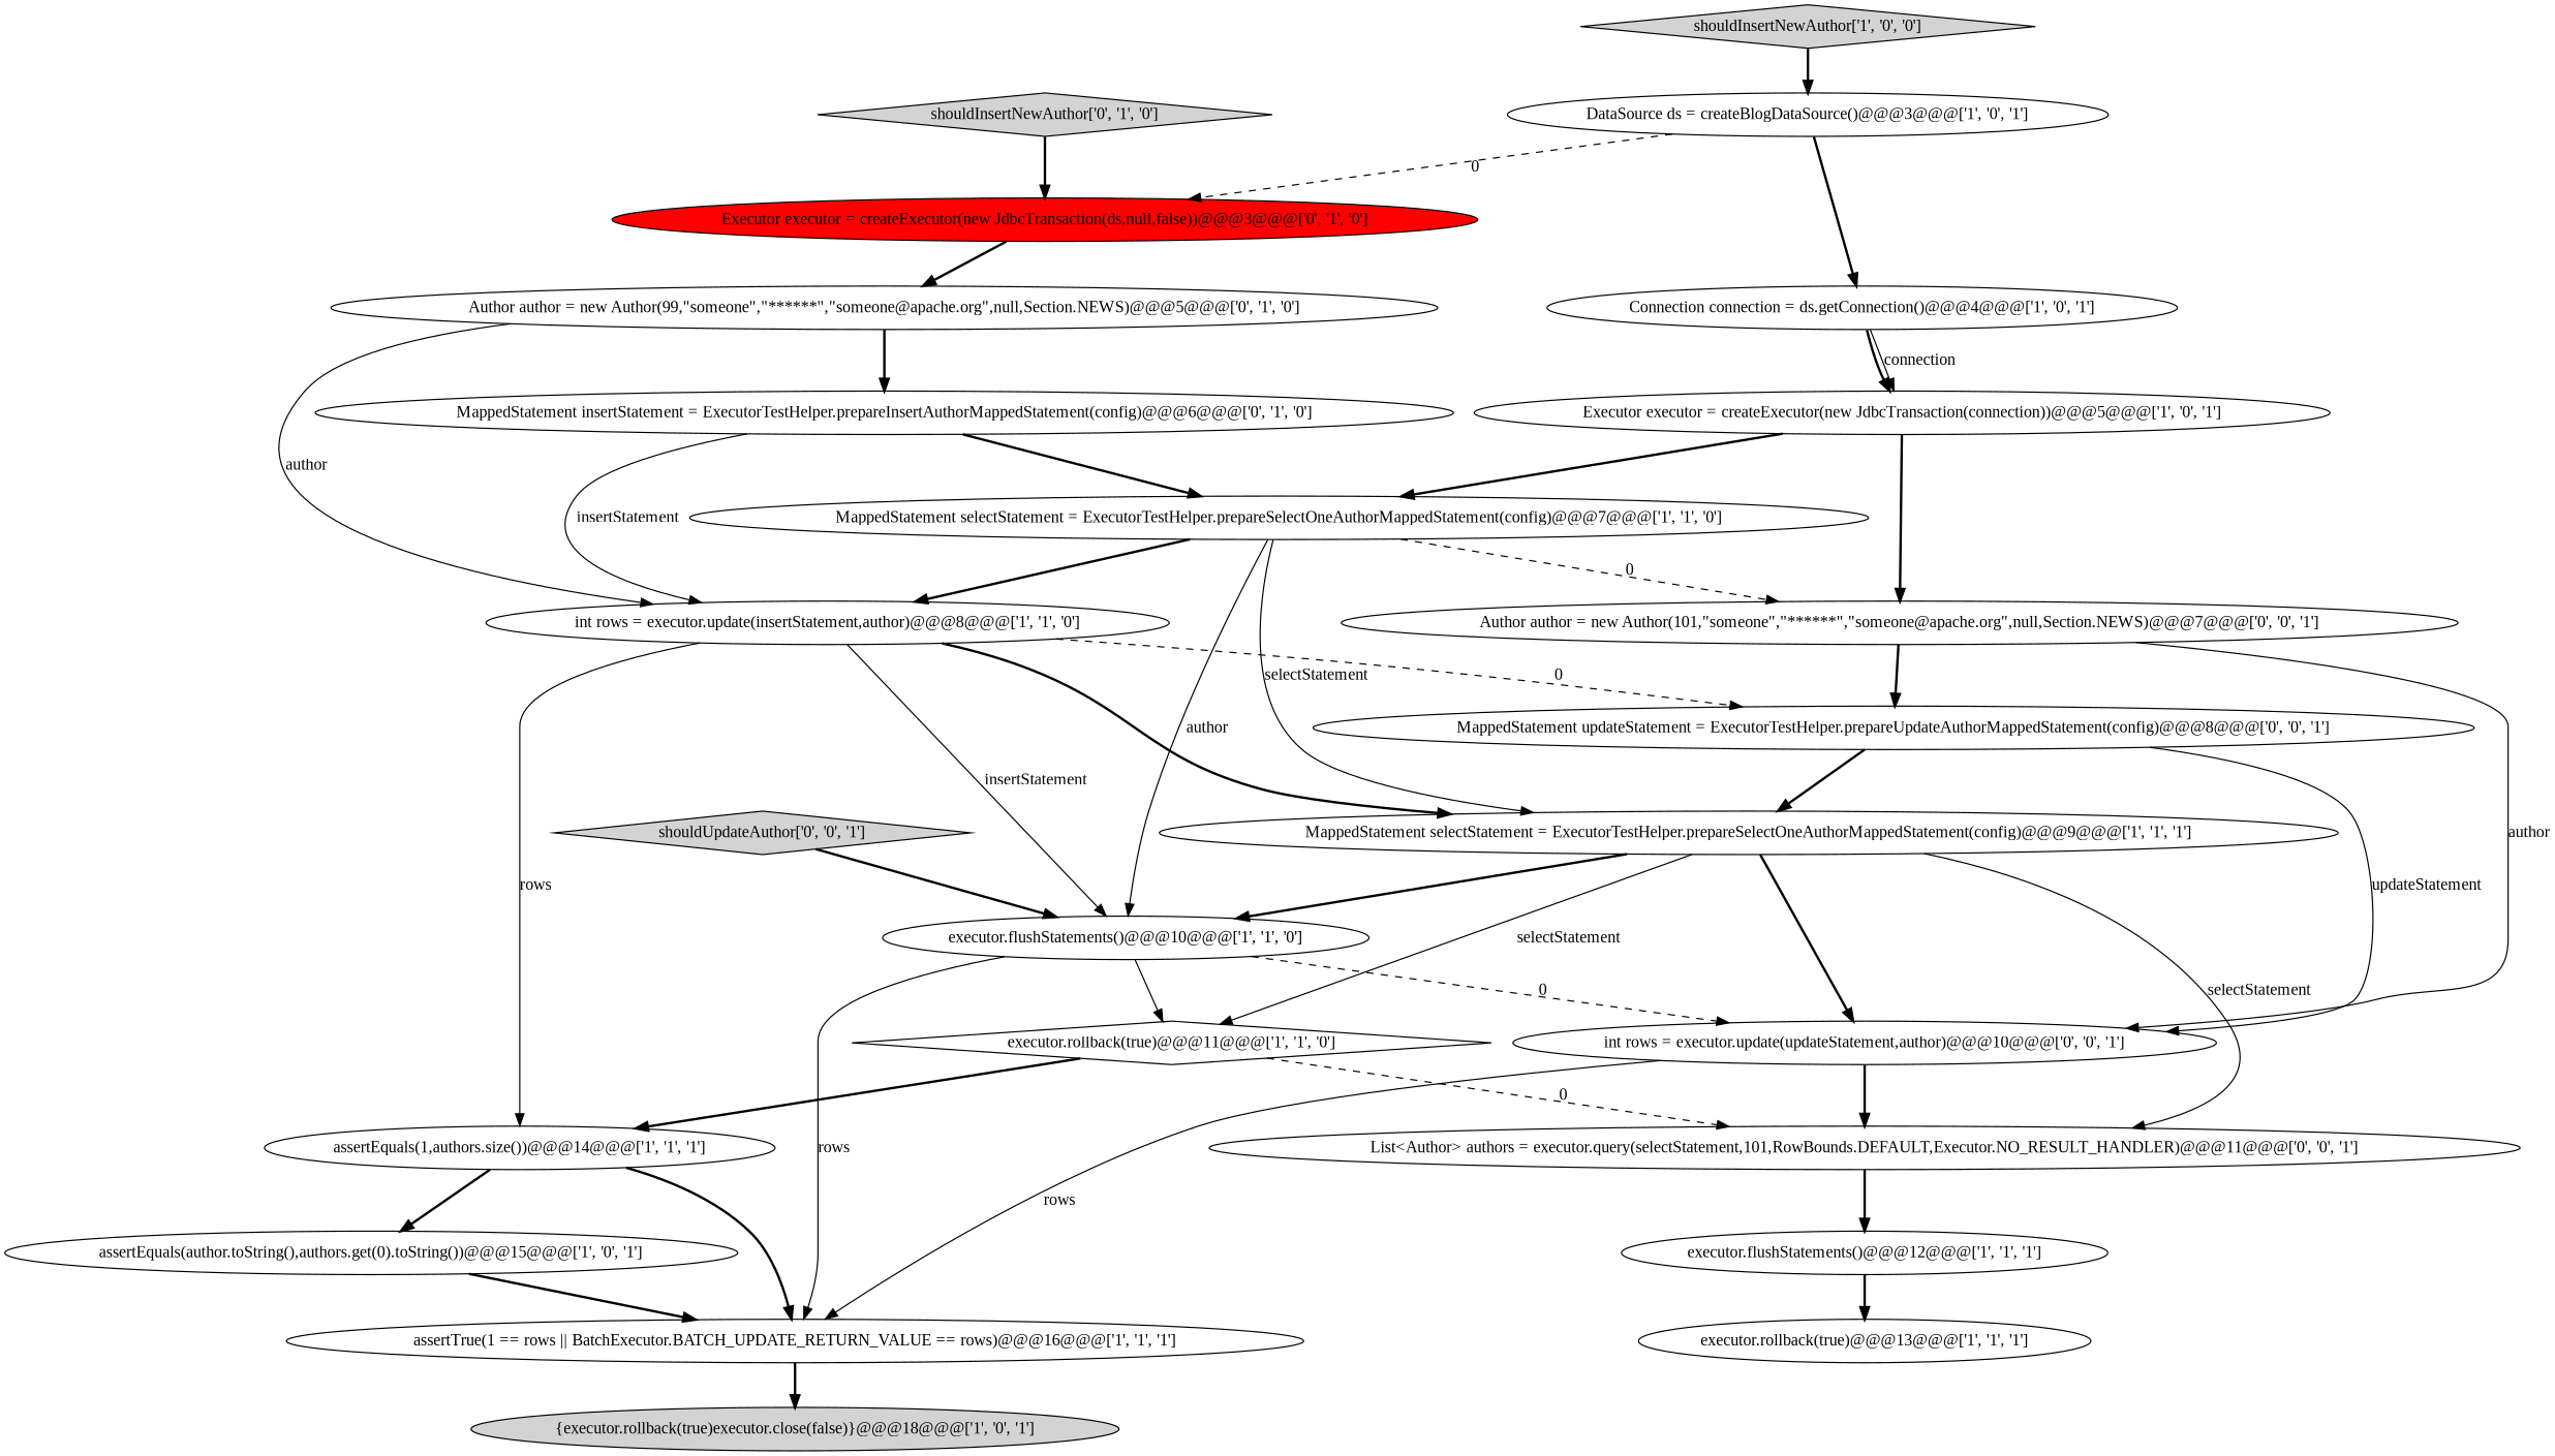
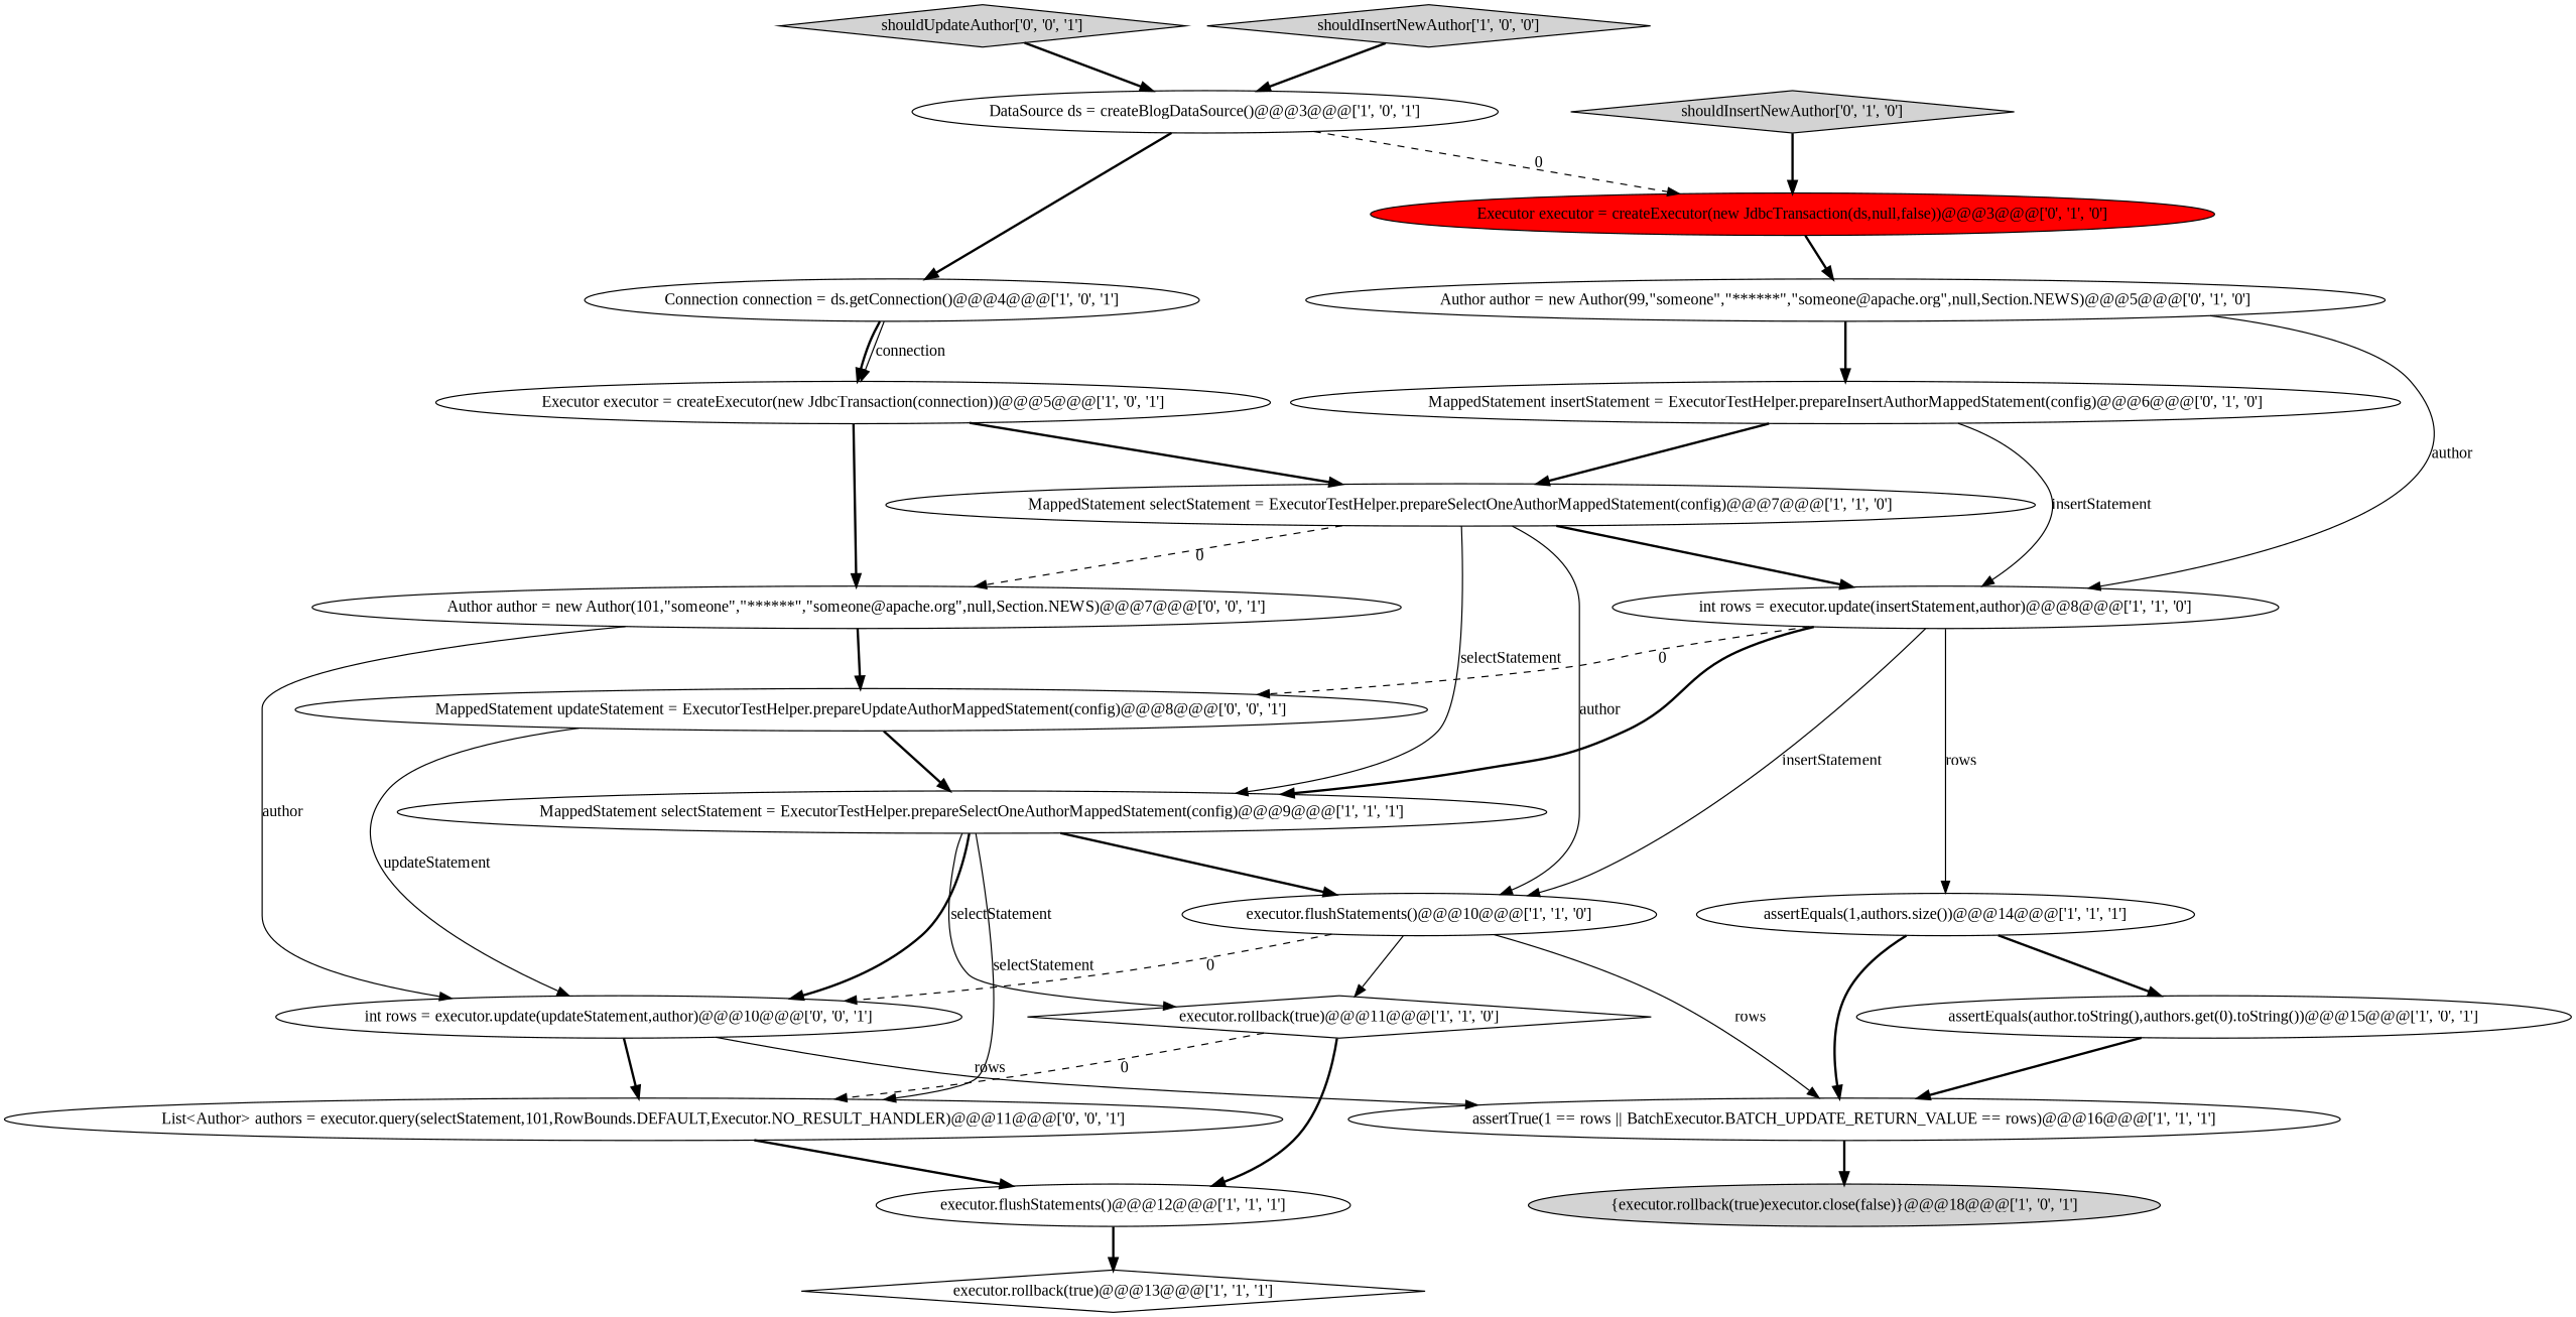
  digraph {
    fontname="Liberation Serif"
    node [fillcolor=white fontname="Liberation Serif" shape=ellipse style=filled]
    edge [fontname="Liberation Serif" style=bold]
    n1 [fillcolor=red label="Executor executor = createExecutor(new JdbcTransaction(ds,null,false))@@@3@@@['0', '1', '0']"]
    n2 [label="Author author = new Author(99,\"someone\",\"******\",\"someone@apache.org\",null,Section.NEWS)@@@5@@@['0', '1', '0']"]
    n3 [label="int rows = executor.update(insertStatement,author)@@@8@@@['1', '1', '0']"]
    n4 [label="MappedStatement insertStatement = ExecutorTestHelper.prepareInsertAuthorMappedStatement(config)@@@6@@@['0', '1', '0']"]
    n5 [label="assertEquals(1,authors.size())@@@14@@@['1', '1', '1']"]
    n6 [label="MappedStatement selectStatement = ExecutorTestHelper.prepareSelectOneAuthorMappedStatement(config)@@@9@@@['1', '1', '1']"]
    n7 [label="MappedStatement updateStatement = ExecutorTestHelper.prepareUpdateAuthorMappedStatement(config)@@@8@@@['0', '0', '1']"]
    n8 [label="executor.flushStatements()@@@10@@@['1', '1', '0']"]
    n9 [label="assertEquals(author.toString(),authors.get(0).toString())@@@15@@@['1', '0', '1']"]
    n10 [label="assertTrue(1 == rows || BatchExecutor.BATCH_UPDATE_RETURN_VALUE == rows)@@@16@@@['1', '1', '1']"]
    n11 [label="int rows = executor.update(updateStatement,author)@@@10@@@['0', '0', '1']"]
    n12 [label="List<Author> authors = executor.query(selectStatement,101,RowBounds.DEFAULT,Executor.NO_RESULT_HANDLER)@@@11@@@['0', '0', '1']"]
    n13 [label="executor.rollback(true)@@@11@@@['1', '1', '0']" shape=diamond]
    n14 [label="Author author = new Author(101,\"someone\",\"******\",\"someone@apache.org\",null,Section.NEWS)@@@7@@@['0', '0', '1']"]
    n15 [label="Executor executor = createExecutor(new JdbcTransaction(connection))@@@5@@@['1', '0', '1']"]
    n16 [label="MappedStatement selectStatement = ExecutorTestHelper.prepareSelectOneAuthorMappedStatement(config)@@@7@@@['1', '1', '0']"]
    n17 [fillcolor=lightgray label="{executor.rollback(true)executor.close(false)}@@@18@@@['1', '0', '1']"]
    n18 [label="executor.flushStatements()@@@12@@@['1', '1', '1']"]
    n19 [fillcolor=lightgray label="shouldUpdateAuthor['0', '0', '1']" shape=diamond]
    n20 [label="DataSource ds = createBlogDataSource()@@@3@@@['1', '0', '1']"]
    n21 [label="Connection connection = ds.getConnection()@@@4@@@['1', '0', '1']"]
    n22 [fillcolor=lightgray label="shouldInsertNewAuthor['1', '0', '0']" shape=diamond]
-   n23 [label="executor.rollback(true)@@@13@@@['1', '1', '1']"]
+   n23 [label="executor.rollback(true)@@@13@@@['1', '1', '1']" shape=diamond]
    n24 [fillcolor=lightgray label="shouldInsertNewAuthor['0', '1', '0']" shape=diamond]
    n1 -> n2
    n2 -> n3 [label=author style=solid]
    n2 -> n4
    n3 -> n5 [label=rows style=solid]
    n3 -> n6
    n3 -> n7 [label=0 style=dashed]
    n3 -> n8 [label=insertStatement style=solid]
    n4 -> n3 [label=insertStatement style=solid]
    n4 -> n16
    n5 -> n9
    n5 -> n10
    n6 -> n8
    n6 -> n11
    n6 -> n12 [label=selectStatement style=solid]
    n6 -> n13 [label=selectStatement style=solid]
    n7 -> n6
    n7 -> n11 [label=updateStatement style=solid]
    n8 -> n10 [label=rows style=solid]
    n8 -> n11 [label=0 style=dashed]
    n8 -> n13 [style=solid]
    n9 -> n10
    n10 -> n17
    n11 -> n10 [label=rows style=solid]
    n11 -> n12
    n12 -> n18
    n13 -> n12 [label=0 style=dashed]
-   n13 -> n5
+   n13 -> n18
    n14 -> n7
    n14 -> n11 [label=author style=solid]
    n15 -> n14
    n15 -> n16
    n16 -> n3
    n16 -> n6 [label=selectStatement style=solid]
    n16 -> n8 [label=author style=solid]
    n16 -> n14 [label=0 style=dashed]
    n18 -> n23
-   n19 -> n8
+   n19 -> n20
    n20 -> n1 [label=0 style=dashed]
    n20 -> n21
    n21 -> n15
    n21 -> n15 [label=connection style=solid]
    n22 -> n20
    n24 -> n1
  }
